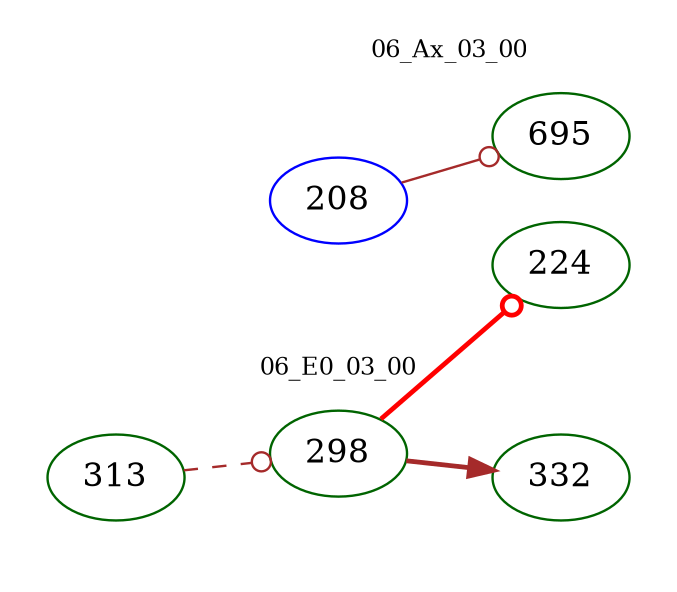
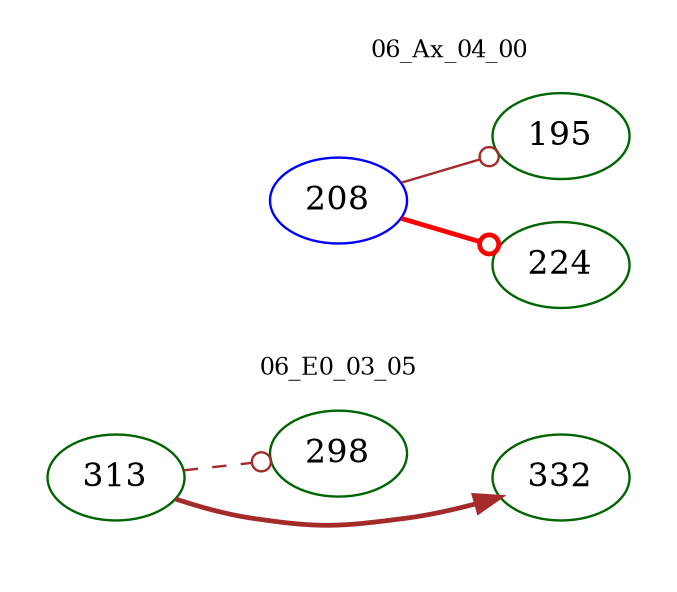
  digraph {
    rankdir=LR
    node [color=darkgreen]
    edge [arrowhead=odot color=brown style=bold]
    n1 [color=blue label=208]
-   n2 [label=695]
+   n2 [label=195]
    n3 [label=224]
    n4 [label=313]
    n5 [label=298]
    n6 [label=332]
    subgraph cluster_1 {
      color=white
      fontsize=10
-     label="06_Ax_03_00"
+     label="06_Ax_04_00"
      n1
      n2
      n3
    }
    subgraph cluster_2 {
      color=white
      fontsize=10
-     label="06_E0_03_00"
+     label="06_E0_03_05"
      n4
      n5
      n6
    }
    n1 -> n2 [style=solid]
-   n5 -> n3 [color=red]
+   n1 -> n3 [color=red]
    n4 -> n5 [style=dashed]
-   n5 -> n6 [arrowhead=normal]
+   n4 -> n6 [arrowhead=normal]
  }
